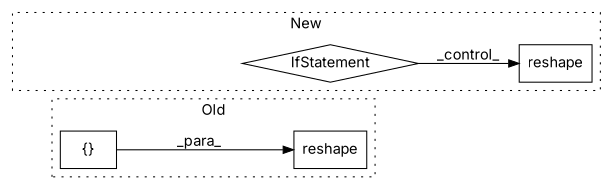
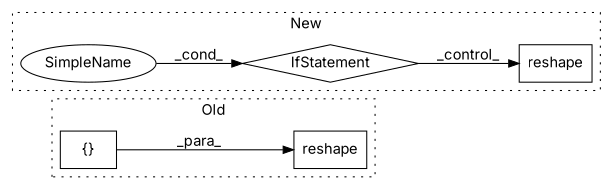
  digraph {
    rankdir=LR
    fontname=Inter
    node [a=32 l="8,1" shape=box fontname=Inter]
    edge [fontname=Inter]
    n1 [a=4 l="1,1" label="{}" s="1887,1890"]
    n2 [label=reshape s="1868,1937"]
    n3 [label=reshape s="3349,3372"]
    n4 [a=25 l="4,2" label=IfStatement s="2981,3016" shape=diamond]
+   n5 [a=42 label=SimpleName shape=ellipse l=""]
    subgraph cluster_1 {
      label=Old
      style=dotted
      n1
      n2
    }
    subgraph cluster_2 {
      label=New
      style=dotted
      n3
      n4
+     n5
    }
    n1 -> n2 [label=_para_]
    n4 -> n3 [label=_control_]
+   n5 -> n4 [label=_cond_]
  }
